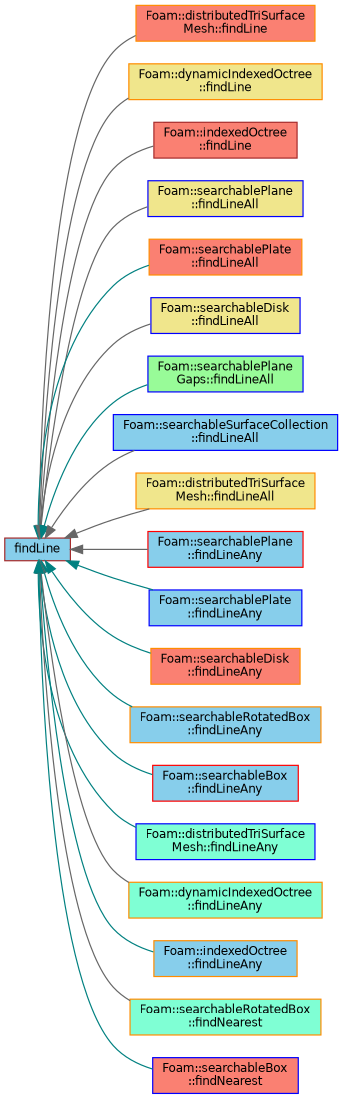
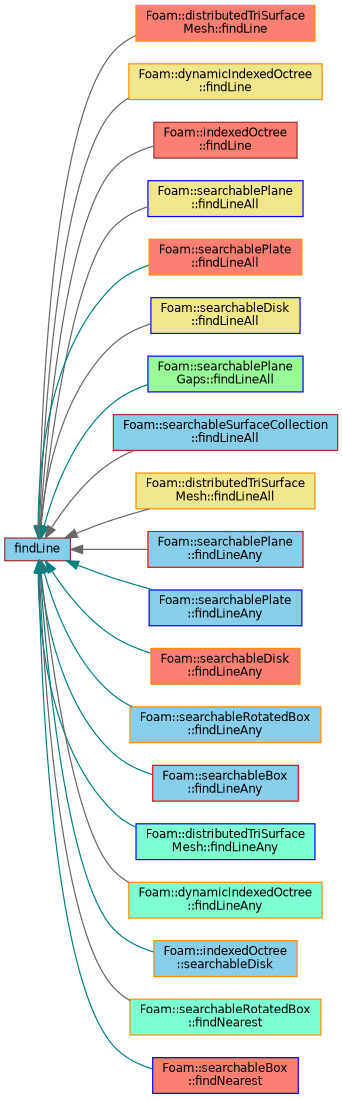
  digraph {
    rankdir=LR
    node [color=darkorange fillcolor=skyblue fontname=Helvetica fontsize=10 shape=record style=filled]
    edge [color=gray40 dir=back fontname=Helvetica fontsize=10 labelfontname=Helvetica labelfontsize=10 style=solid]
    n1 [color=brown fontcolor=black height=0.2 label=findLine width=0.4]
    n2 [fillcolor=salmon height=0.2 label="Foam::distributedTriSurface\lMesh::findLine" width=0.4]
    n3 [fillcolor=khaki height=0.2 label="Foam::dynamicIndexedOctree\l::findLine" width=0.4]
    n4 [color=brown fillcolor=salmon height=0.2 label="Foam::indexedOctree\l::findLine" width=0.4]
    n5 [color=blue fillcolor=khaki height=0.2 label="Foam::searchablePlane\l::findLineAll" width=0.4]
    n6 [fillcolor=salmon height=0.2 label="Foam::searchablePlate\l::findLineAll" width=0.4]
    n7 [color=blue fillcolor=khaki height=0.2 label="Foam::searchableDisk\l::findLineAll" width=0.4]
    n8 [color=blue fillcolor=palegreen height=0.2 label="Foam::searchablePlane\lGaps::findLineAll" width=0.4]
-   n9 [color=blue height=0.2 label="Foam::searchableSurfaceCollection\l::findLineAll" width=0.4]
+   n9 [color=brown height=0.2 label="Foam::searchableSurfaceCollection\l::findLineAll" width=0.4]
    n10 [fillcolor=khaki height=0.2 label="Foam::distributedTriSurface\lMesh::findLineAll" width=0.4]
    n11 [color=red height=0.2 label="Foam::searchablePlane\l::findLineAny" width=0.4]
    n12 [color=blue height=0.2 label="Foam::searchablePlate\l::findLineAny" width=0.4]
    n13 [fillcolor=salmon height=0.2 label="Foam::searchableDisk\l::findLineAny" width=0.4]
    n14 [height=0.2 label="Foam::searchableRotatedBox\l::findLineAny" width=0.4]
    n15 [color=red height=0.2 label="Foam::searchableBox\l::findLineAny" width=0.4]
    n16 [color=blue fillcolor=aquamarine height=0.2 label="Foam::distributedTriSurface\lMesh::findLineAny" width=0.4]
    n17 [fillcolor=aquamarine height=0.2 label="Foam::dynamicIndexedOctree\l::findLineAny" width=0.4]
-   n18 [height=0.2 label="Foam::indexedOctree\l::findLineAny" width=0.4]
+   n18 [height=0.2 label="Foam::indexedOctree\l::searchableDisk" width=0.4]
    n19 [fillcolor=aquamarine height=0.2 label="Foam::searchableRotatedBox\l::findNearest" width=0.4]
    n20 [color=blue fillcolor=salmon height=0.2 label="Foam::searchableBox\l::findNearest" width=0.4]
    n1 -> n2
    n1 -> n3
    n1 -> n4
    n1 -> n5
    n1 -> n6 [color=teal]
    n1 -> n7
    n1 -> n8 [color=teal]
    n1 -> n9
    n1 -> n10
    n1 -> n11
    n1 -> n12 [color=teal]
    n1 -> n13 [color=teal]
    n1 -> n14 [color=teal]
    n1 -> n15 [color=teal]
    n1 -> n16 [color=teal]
    n1 -> n17
    n1 -> n18 [color=teal]
    n1 -> n19
    n1 -> n20 [color=teal]
  }
